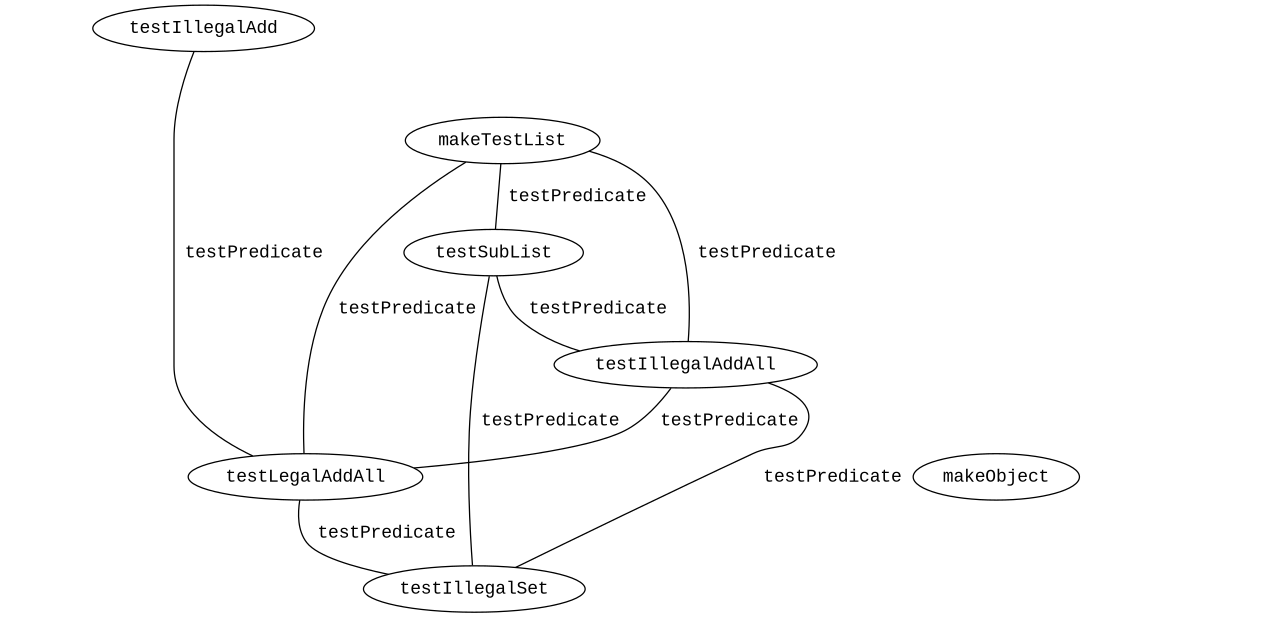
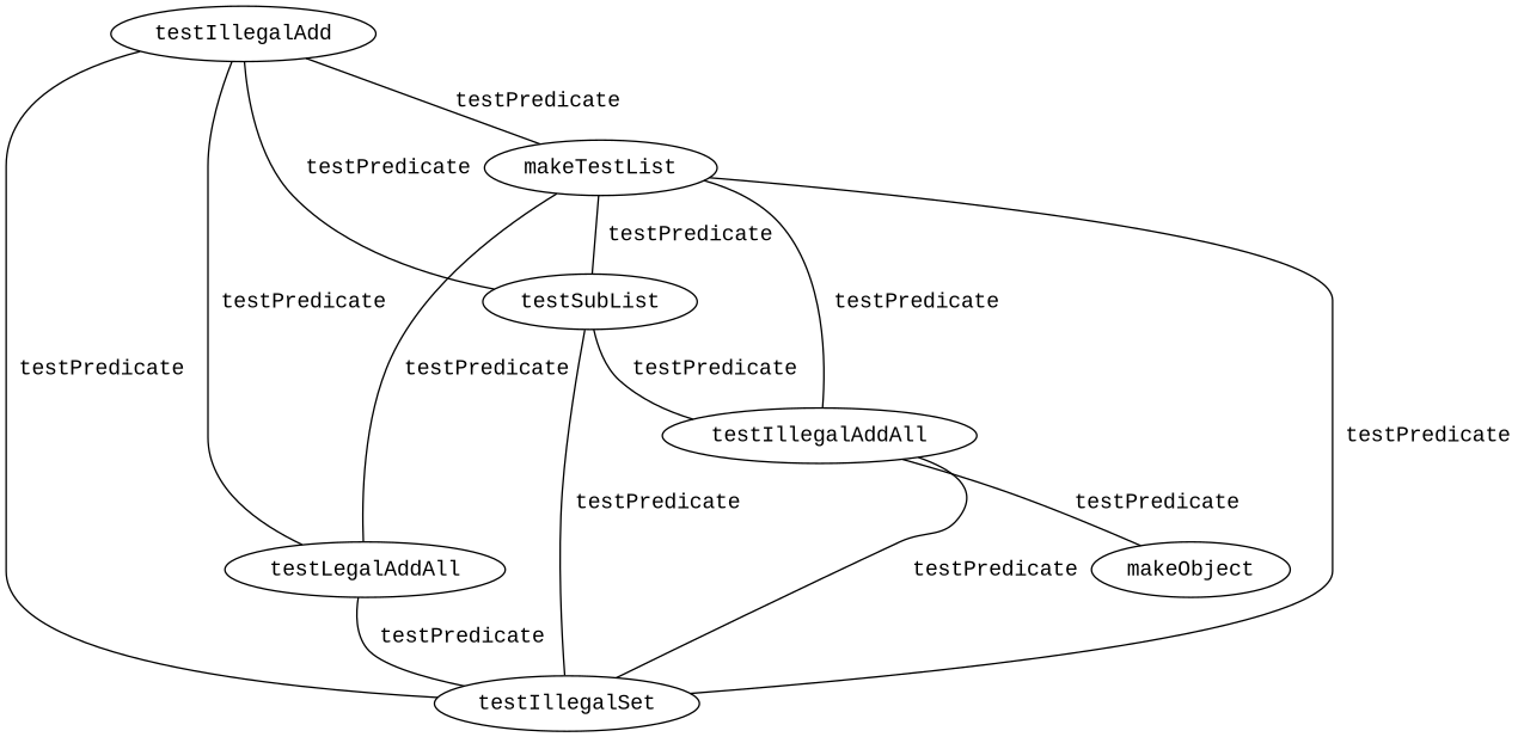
  digraph {
    fontname="Liberation Mono"
    node [fontname="Liberation Mono"]
    edge [dir=none fontname="Liberation Mono"]
    testIllegalAdd
    makeTestList
    testSubList
    testLegalAddAll
    testIllegalSet
    testIllegalAddAll
    makeObject
+   testIllegalAdd -> makeTestList [label=" testPredicate"]
+   testIllegalAdd -> testSubList [label=" testPredicate"]
    testIllegalAdd -> testLegalAddAll [label=" testPredicate"]
+   testIllegalAdd -> testIllegalSet [label=" testPredicate"]
    makeTestList -> testSubList [label=" testPredicate"]
    makeTestList -> testLegalAddAll [label=" testPredicate"]
+   makeTestList -> testIllegalSet [label=" testPredicate"]
    makeTestList -> testIllegalAddAll [label=" testPredicate"]
    testSubList -> testIllegalSet [label=" testPredicate"]
    testSubList -> testIllegalAddAll [label=" testPredicate"]
    testLegalAddAll -> testIllegalSet [label=" testPredicate"]
-   testIllegalAddAll -> testLegalAddAll [label=" testPredicate"]
+   testIllegalAddAll -> makeObject [label=" testPredicate"]
    testIllegalAddAll -> testIllegalSet [label=" testPredicate"]
  }
